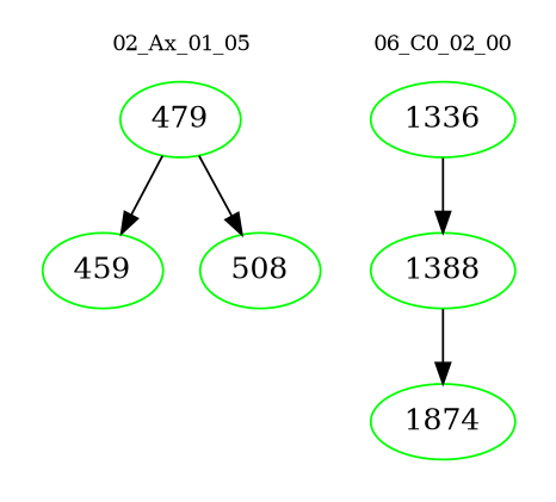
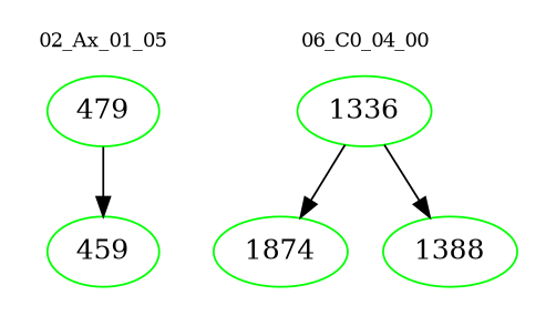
  digraph {
    node [color=green]
    edge [color=black]
    n1 [label=479]
    n2 [label=459]
-   n3 [label=508]
    n4 [label=1336]
    n5 [label=1874]
    n6 [label=1388]
    subgraph cluster_1 {
      color=white
      fontsize=10
      label="02_Ax_01_05"
      n1
      n2
-     n3
    }
    subgraph cluster_2 {
      color=white
      fontsize=10
-     label="06_C0_02_00"
+     label="06_C0_04_00"
      n4
      n5
      n6
    }
    n1 -> n2
-   n1 -> n3
-   n6 -> n5
+   n4 -> n5
    n4 -> n6
  }
